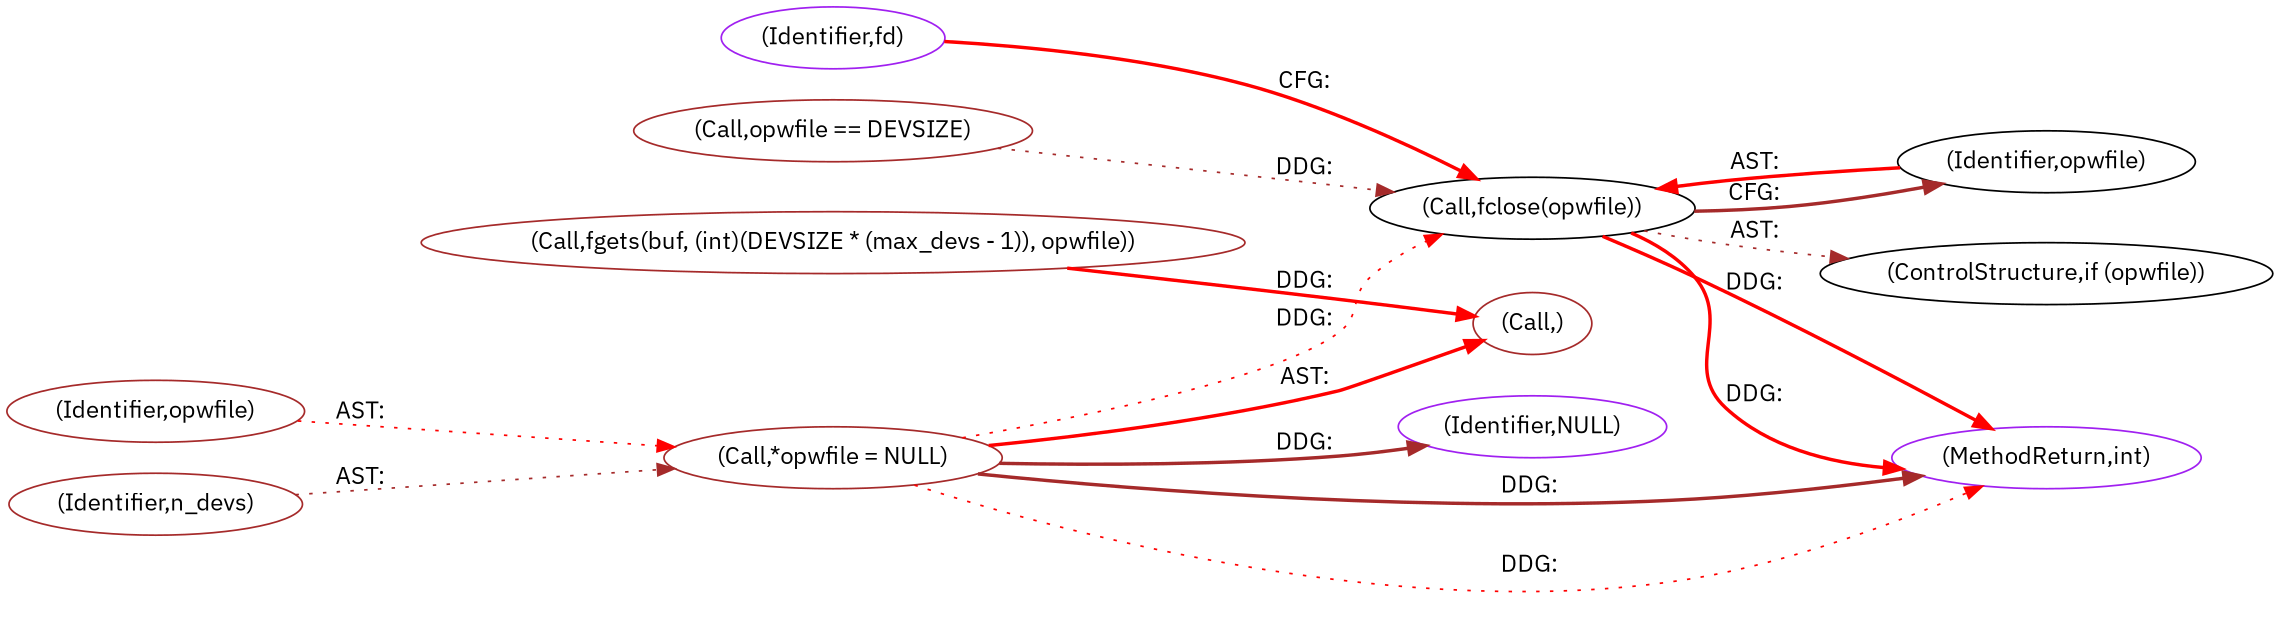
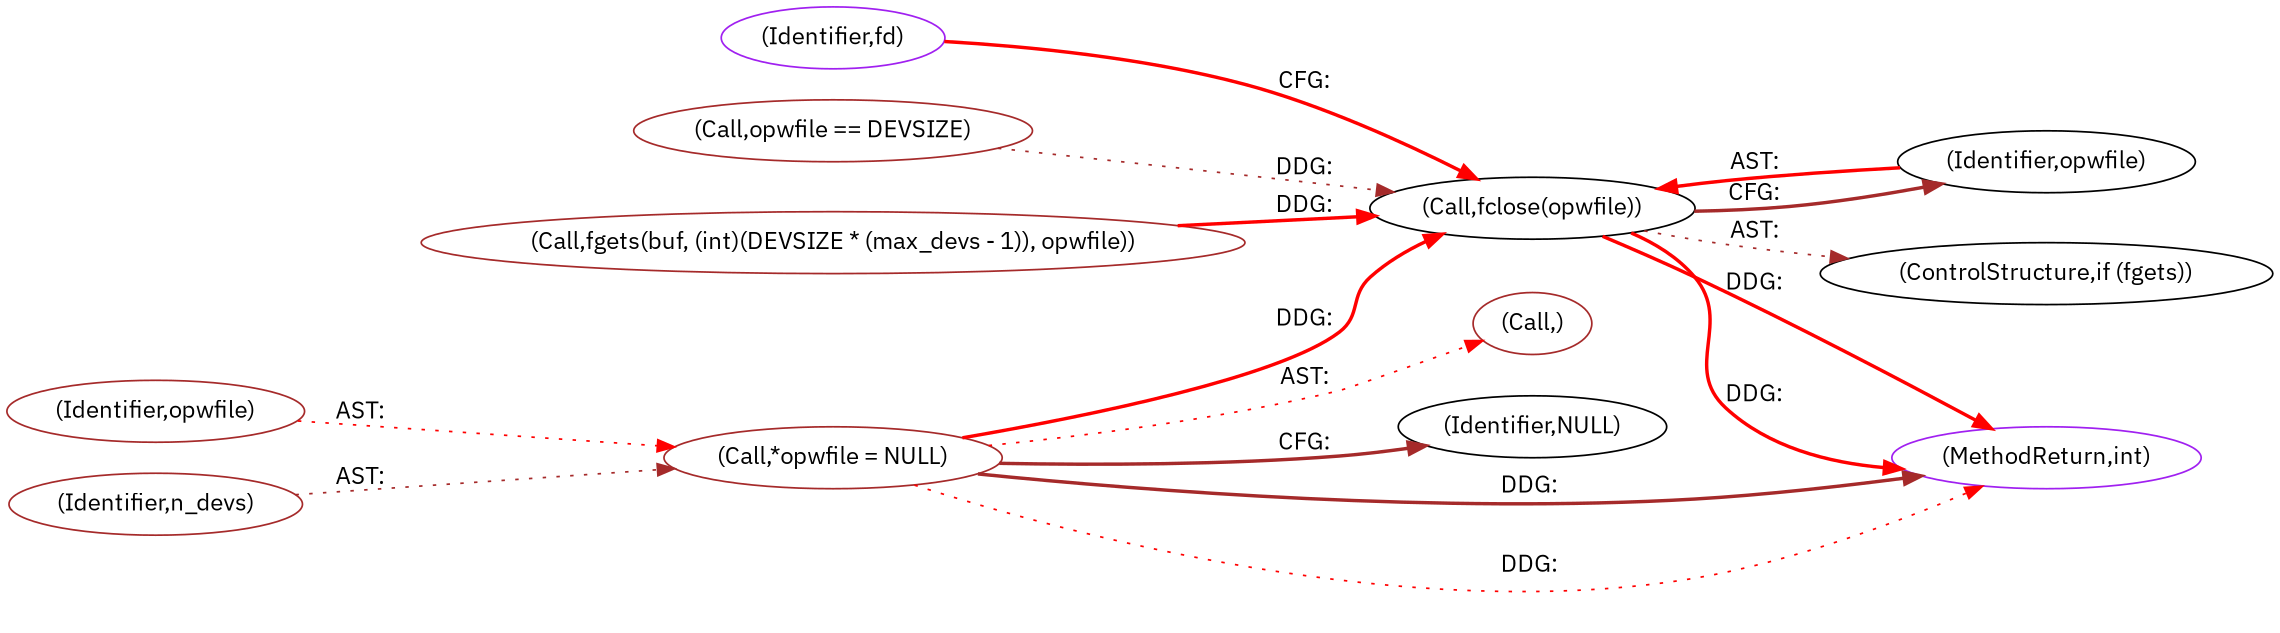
  digraph {
    fontname="IBM Plex Sans"
    rankdir=LR
    node [color=brown fontname="IBM Plex Sans"]
    edge [color=red fontname="IBM Plex Sans" style=bold]
    n1 [label="(Call,*opwfile = NULL)"]
    n2 [color=black label="(Call,fclose(opwfile))"]
    n3 [label="(Call,)"]
    n4 [color=purple label="(MethodReturn,int)"]
-   n5 [color=purple label="(Identifier,NULL)"]
+   n5 [color=black label="(Identifier,NULL)"]
    n6 [color=black label="(Identifier,opwfile)"]
-   n7 [color=black label="(ControlStructure,if (opwfile))"]
+   n7 [color=black label="(ControlStructure,if (fgets))"]
    n8 [label="(Identifier,opwfile)"]
    n9 [label="(Identifier,n_devs)"]
    n10 [label="(Call,fgets(buf, (int)(DEVSIZE * (max_devs - 1)), opwfile))"]
    n11 [color=purple label="(Identifier,fd)"]
    n12 [label="(Call,opwfile == DEVSIZE)"]
-   n1 -> n2 [label="DDG: " style=dotted]
-   n1 -> n3 [label="AST: "]
+   n1 -> n2 [label="DDG: "]
+   n1 -> n3 [label="AST: " style=dotted]
    n1 -> n4 [label="DDG: " style=dotted]
    n1 -> n4 [color=brown label="DDG: "]
-   n1 -> n5 [color=brown label="DDG: "]
+   n1 -> n5 [color=brown label="CFG: "]
    n2 -> n4 [label="DDG: "]
    n2 -> n4 [label="DDG: "]
    n2 -> n6 [color=brown label="CFG: "]
    n2 -> n7 [color=brown label="AST: " style=dotted]
    n6 -> n2 [label="AST: "]
    n8 -> n1 [label="AST: " style=dotted]
    n9 -> n1 [color=brown label="AST: " style=dotted]
-   n10 -> n3 [label="DDG: "]
+   n10 -> n2 [label="DDG: "]
    n11 -> n2 [label="CFG: "]
    n12 -> n2 [color=brown label="DDG: " style=dotted]
  }
